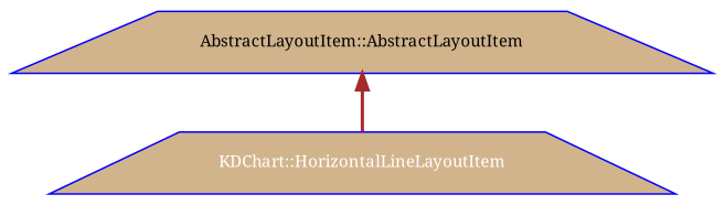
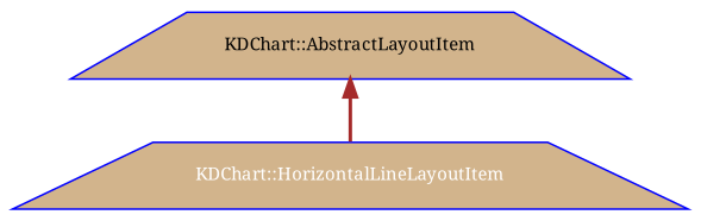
  digraph {
    fontname="Noto Serif"
    node [color=blue fillcolor=tan fontname="Noto Serif" fontsize=10 shape=trapezium style=filled]
    n1 [fontcolor=white height=0.2 label="KDChart::HorizontalLineLayoutItem" width=0.4]
-   n2 [height=0.2 label="AbstractLayoutItem::AbstractLayoutItem" width=0.4]
+   n2 [height=0.2 label="KDChart::AbstractLayoutItem" width=0.4]
    n2 -> n1 [color=brown dir=back fontname="Noto Serif" fontsize=10 labelfontname=Helvetica labelfontsize=10 style=bold]
  }
